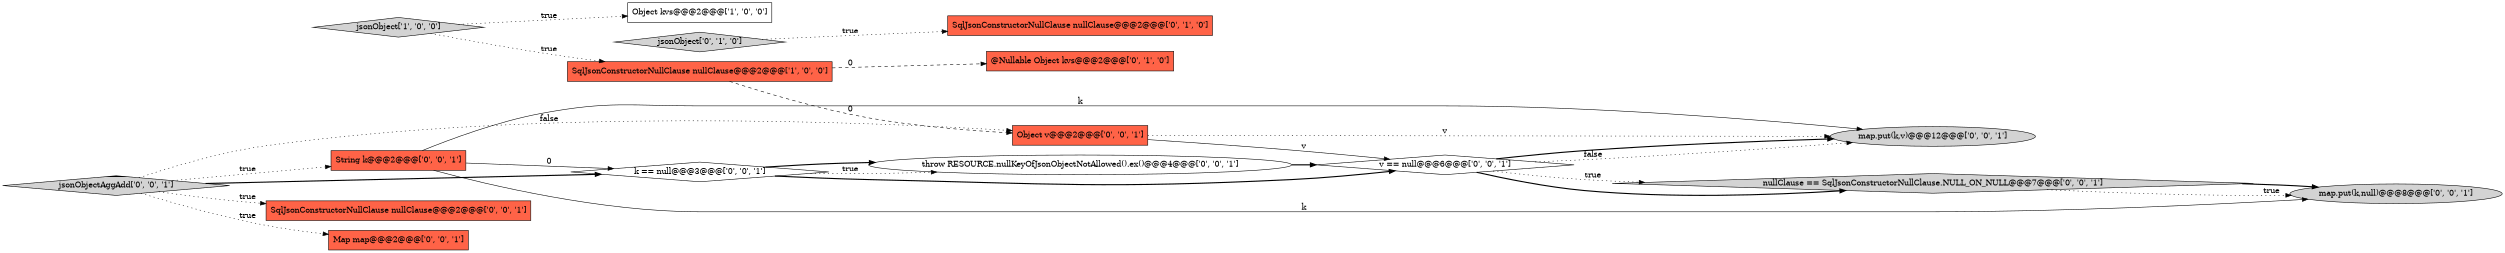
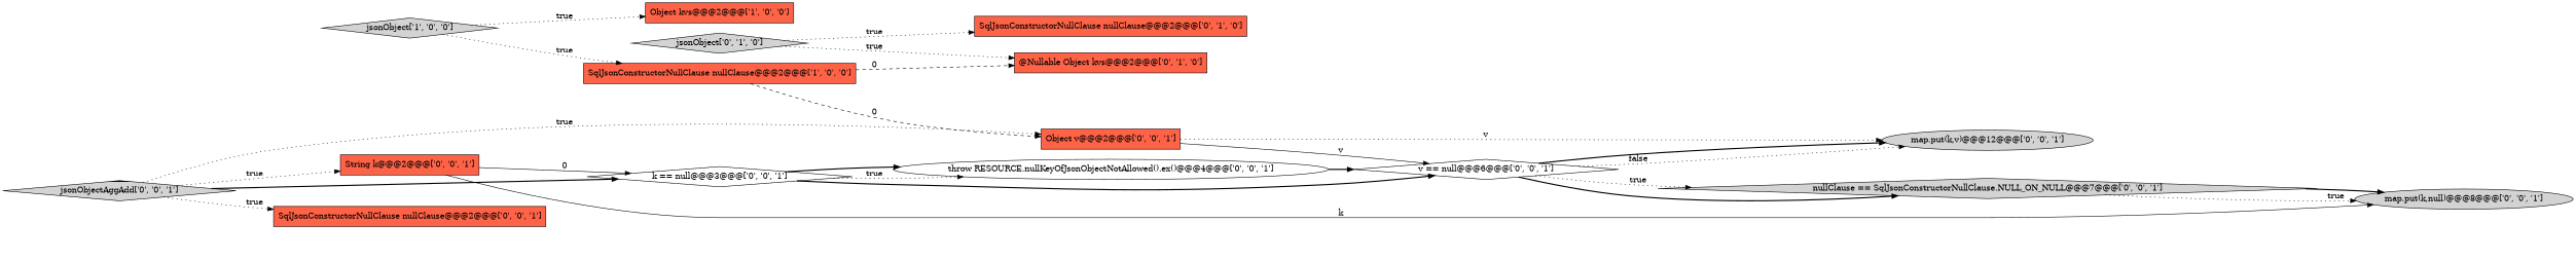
  digraph {
    rankdir=LR
    node [fillcolor=tomato shape=box style=filled]
    edge [style=dotted]
    n1 [label="SqlJsonConstructorNullClause nullClause@@@2@@@['1', '0', '0']"]
    n2 [label="Object v@@@2@@@['0', '0', '1']"]
    n3 [label="@Nullable Object kvs@@@2@@@['0', '1', '0']"]
    n4 [fillcolor=white label="v == null@@@6@@@['0', '0', '1']" shape=diamond]
    n5 [fillcolor=lightgray label="map.put(k,v)@@@12@@@['0', '0', '1']" shape=ellipse]
    n6 [label="SqlJsonConstructorNullClause nullClause@@@2@@@['0', '0', '1']"]
    n7 [fillcolor=lightgray label="nullClause == SqlJsonConstructorNullClause.NULL_ON_NULL@@@7@@@['0', '0', '1']" shape=diamond]
    n8 [fillcolor=lightgray label="map.put(k,null)@@@8@@@['0', '0', '1']" shape=ellipse]
-   n9 [fillcolor=white label="Object kvs@@@2@@@['1', '0', '0']"]
+   n9 [label="Object kvs@@@2@@@['1', '0', '0']"]
    n10 [fillcolor=white label="throw RESOURCE.nullKeyOfJsonObjectNotAllowed().ex()@@@4@@@['0', '0', '1']" shape=ellipse]
    n11 [fillcolor=lightgray label="jsonObjectAggAdd['0', '0', '1']" shape=diamond]
    n12 [label="String k@@@2@@@['0', '0', '1']"]
-   n13 [label="Map map@@@2@@@['0', '0', '1']"]
    n14 [fillcolor=white label="k == null@@@3@@@['0', '0', '1']" shape=diamond]
    n15 [fillcolor=lightgray label="jsonObject['0', '1', '0']" shape=diamond]
    n16 [label="SqlJsonConstructorNullClause nullClause@@@2@@@['0', '1', '0']"]
    n17 [fillcolor=lightgray label="jsonObject['1', '0', '0']" shape=diamond]
    n1 -> n2 [label=0 style=dashed]
    n1 -> n3 [label=0 style=dashed]
    n2 -> n4 [label=v style=solid]
    n2 -> n5 [label=v]
    n4 -> n5 [label=false]
    n4 -> n5 [style=bold]
    n4 -> n7 [style=bold]
    n4 -> n7 [label=true]
    n7 -> n8 [style=bold]
    n7 -> n8 [label=true]
    n10 -> n4 [style=bold]
-   n11 -> n2 [label=false]
+   n11 -> n2 [label=true]
    n11 -> n6 [label=true]
    n11 -> n12 [label=true]
-   n11 -> n13 [label=true]
    n11 -> n14 [style=bold]
-   n12 -> n5 [label=k style=solid]
    n12 -> n8 [label=k style=solid]
    n12 -> n14 [label=0 style=solid]
    n14 -> n4 [style=bold]
    n14 -> n10 [style=bold]
    n14 -> n10 [label=true]
+   n15 -> n3 [label=true]
    n15 -> n16 [label=true]
    n17 -> n1 [label=true]
    n17 -> n9 [label=true]
  }
